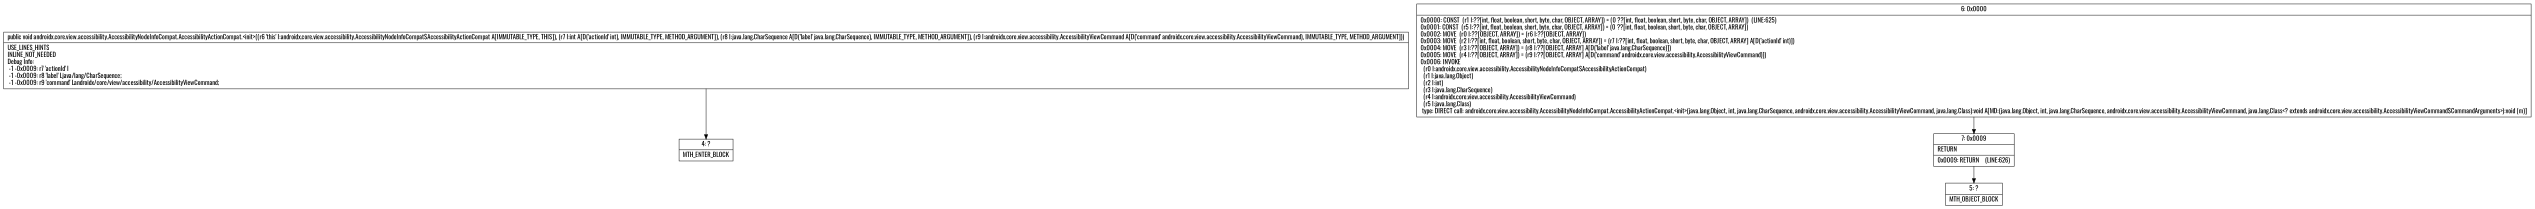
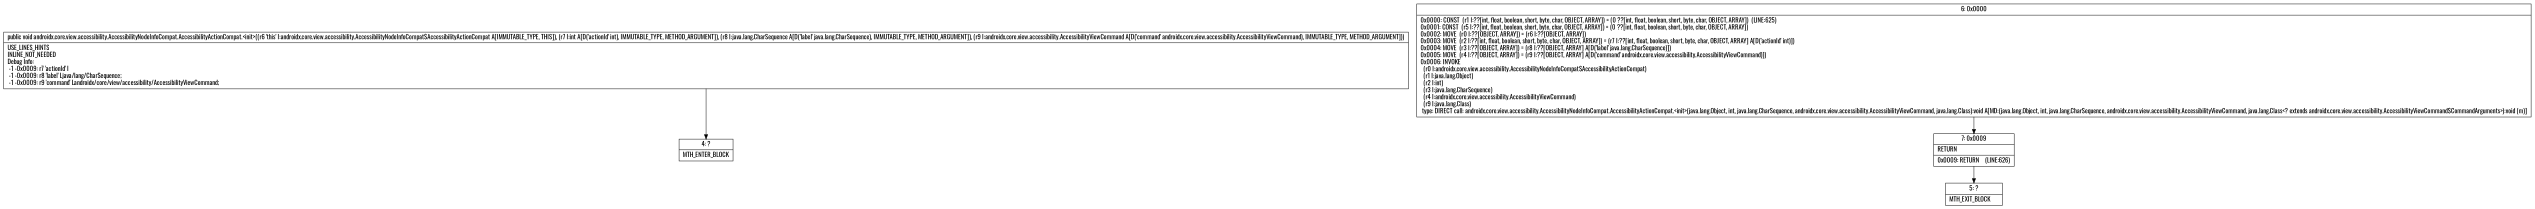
  digraph {
    fontname=Oswald
    node [fontname=Oswald shape=record]
    edge [fontname=Oswald]
    n1 [label="{4\:\ ?|MTH_ENTER_BLOCK\l}"]
-   n2 [label="{6\:\ 0x0000|0x0000: CONST  (r1 I:??[int, float, boolean, short, byte, char, OBJECT, ARRAY]) = (0 ??[int, float, boolean, short, byte, char, OBJECT, ARRAY])  (LINE:625)\l0x0001: CONST  (r5 I:??[int, float, boolean, short, byte, char, OBJECT, ARRAY]) = (0 ??[int, float, boolean, short, byte, char, OBJECT, ARRAY]) \l0x0002: MOVE  (r0 I:??[OBJECT, ARRAY]) = (r6 I:??[OBJECT, ARRAY]) \l0x0003: MOVE  (r2 I:??[int, float, boolean, short, byte, char, OBJECT, ARRAY]) = (r7 I:??[int, float, boolean, short, byte, char, OBJECT, ARRAY] A[D('actionId' int)]) \l0x0004: MOVE  (r3 I:??[OBJECT, ARRAY]) = (r8 I:??[OBJECT, ARRAY] A[D('label' java.lang.CharSequence)]) \l0x0005: MOVE  (r4 I:??[OBJECT, ARRAY]) = (r9 I:??[OBJECT, ARRAY] A[D('command' androidx.core.view.accessibility.AccessibilityViewCommand)]) \l0x0006: INVOKE  \l  (r0 I:androidx.core.view.accessibility.AccessibilityNodeInfoCompat$AccessibilityActionCompat)\l  (r1 I:java.lang.Object)\l  (r2 I:int)\l  (r3 I:java.lang.CharSequence)\l  (r4 I:androidx.core.view.accessibility.AccessibilityViewCommand)\l  (r5 I:java.lang.Class)\l type: DIRECT call: androidx.core.view.accessibility.AccessibilityNodeInfoCompat.AccessibilityActionCompat.\<init\>(java.lang.Object, int, java.lang.CharSequence, androidx.core.view.accessibility.AccessibilityViewCommand, java.lang.Class):void A[MD:(java.lang.Object, int, java.lang.CharSequence, androidx.core.view.accessibility.AccessibilityViewCommand, java.lang.Class\<? extends androidx.core.view.accessibility.AccessibilityViewCommand$CommandArguments\>):void (m)]\l}"]
+   n2 [label="{6\:\ 0x0000|0x0000: CONST  (r1 I:??[int, float, boolean, short, byte, char, OBJECT, ARRAY]) = (0 ??[int, float, boolean, short, byte, char, OBJECT, ARRAY])  (LINE:625)\l0x0001: CONST  (r5 I:??[int, float, boolean, short, byte, char, OBJECT, ARRAY]) = (0 ??[int, float, boolean, short, byte, char, OBJECT, ARRAY]) \l0x0002: MOVE  (r0 I:??[OBJECT, ARRAY]) = (r6 I:??[OBJECT, ARRAY]) \l0x0003: MOVE  (r2 I:??[int, float, boolean, short, byte, char, OBJECT, ARRAY]) = (r7 I:??[int, float, boolean, short, byte, char, OBJECT, ARRAY] A[D('actionId' int)]) \l0x0004: MOVE  (r3 I:??[OBJECT, ARRAY]) = (r8 I:??[OBJECT, ARRAY] A[D('label' java.lang.CharSequence)]) \l0x0005: MOVE  (r4 I:??[OBJECT, ARRAY]) = (r9 I:??[OBJECT, ARRAY] A[D('command' androidx.core.view.accessibility.AccessibilityViewCommand)]) \l0x0006: INVOKE  \l  (r0 I:androidx.core.view.accessibility.AccessibilityNodeInfoCompat$AccessibilityActionCompat)\l  (r1 I:java.lang.Object)\l  (r2 I:int)\l  (r3 I:java.lang.CharSequence)\l  (r4 I:androidx.core.view.accessibility.AccessibilityViewCommand)\l  (r9 I:java.lang.Class)\l type: DIRECT call: androidx.core.view.accessibility.AccessibilityNodeInfoCompat.AccessibilityActionCompat.\<init\>(java.lang.Object, int, java.lang.CharSequence, androidx.core.view.accessibility.AccessibilityViewCommand, java.lang.Class):void A[MD:(java.lang.Object, int, java.lang.CharSequence, androidx.core.view.accessibility.AccessibilityViewCommand, java.lang.Class\<? extends androidx.core.view.accessibility.AccessibilityViewCommand$CommandArguments\>):void (m)]\l}"]
    n3 [label="{7\:\ 0x0009|RETURN\l|0x0009: RETURN    (LINE:626)\l}"]
-   n4 [label="{5\:\ ?|MTH_OBJECT_BLOCK\l}"]
+   n4 [label="{5\:\ ?|MTH_EXIT_BLOCK\l}"]
    n5 [label="{public void androidx.core.view.accessibility.AccessibilityNodeInfoCompat.AccessibilityActionCompat.\<init\>((r6 'this' I:androidx.core.view.accessibility.AccessibilityNodeInfoCompat$AccessibilityActionCompat A[IMMUTABLE_TYPE, THIS]), (r7 I:int A[D('actionId' int), IMMUTABLE_TYPE, METHOD_ARGUMENT]), (r8 I:java.lang.CharSequence A[D('label' java.lang.CharSequence), IMMUTABLE_TYPE, METHOD_ARGUMENT]), (r9 I:androidx.core.view.accessibility.AccessibilityViewCommand A[D('command' androidx.core.view.accessibility.AccessibilityViewCommand), IMMUTABLE_TYPE, METHOD_ARGUMENT]))  | USE_LINES_HINTS\lINLINE_NOT_NEEDED\lDebug Info:\l  \-1 \-0x0009: r7 'actionId' I\l  \-1 \-0x0009: r8 'label' Ljava\/lang\/CharSequence;\l  \-1 \-0x0009: r9 'command' Landroidx\/core\/view\/accessibility\/AccessibilityViewCommand;\l}"]
    n2 -> n3
    n3 -> n4
    n5 -> n1
  }
